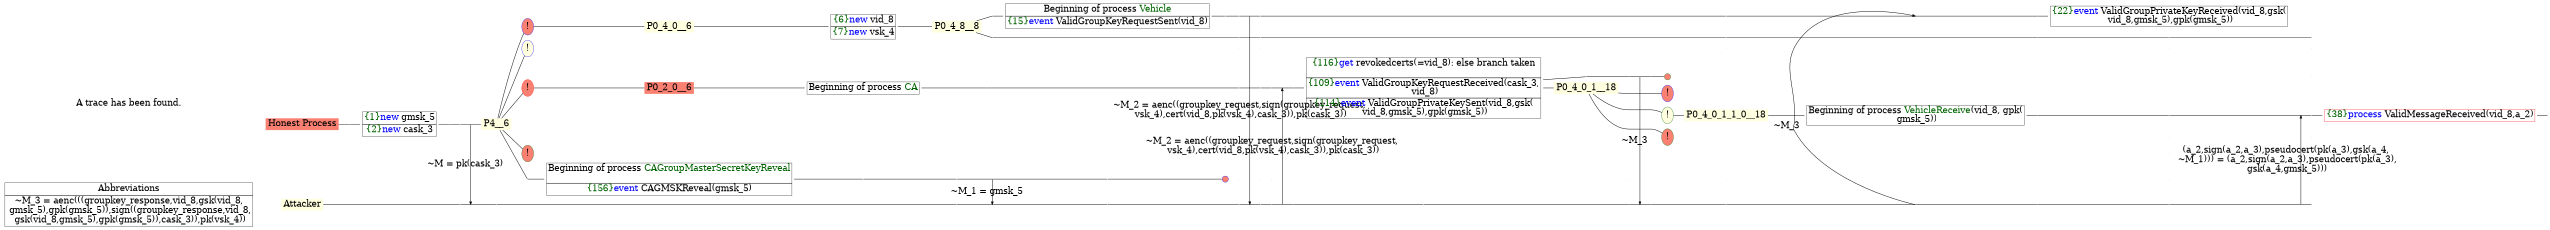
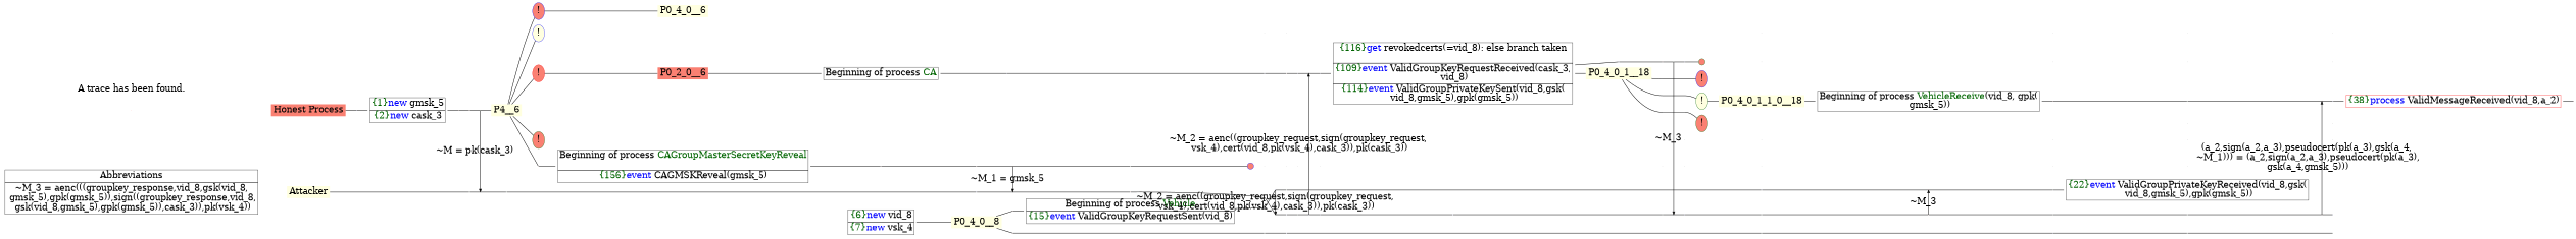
  digraph {
    ordering=out
    rankdir=LR
    node [fontsize=30 shape=point style=filled]
    edge [arrowhead=none fontsize=30 penwidth=1.6 weight=100]
    P0_2_0__17 [color=darkgreen fillcolor=lightyellow height=0 width=0]
    P__15 [color=blue fillcolor=salmon height=0 width=0]
    n3 [color=red fillcolor=salmon height=0 label="Honest Process" shape=plaintext width=0]
    n4 [color=blue fillcolor=lightyellow height=0 label=Attacker shape=plaintext width=0]
    P0__4 [color=red fillcolor=salmon height=0 width=0]
    P__1 [color=darkgreen fillcolor=lightyellow height=0 width=0]
    P0__5 [color=darkgreen fillcolor=salmon height=0 width=0]
    P__2 [color=red fillcolor=lightyellow height=0 width=0]
    n9 [color=darkgreen fillcolor=lightyellow fixedsize=false height=0 label=P4__6 shape=none width=0]
    P__3 [color=darkgreen fillcolor=salmon height=0 width=0]
    n11 [color=blue fillcolor=salmon height=0 label="!" shape=ellipse width=0]
    n12 [color=blue fillcolor=lightyellow height=0 label="!" shape=ellipse width=0]
    n13 [color=red fillcolor=salmon height=0 label="!" shape=ellipse width=0]
    n14 [color=darkgreen fillcolor=salmon height=0 label="!" shape=ellipse width=0]
    P0_0__6 [color=red fillcolor=lightyellow height=0 width=0]
    P0_0__9 [color=red fillcolor=salmon height=0 width=0]
    P__4 [color=blue fillcolor=salmon height=0 width=0]
    P0_0__10 [color=red fillcolor=lightyellow height=0 width=0]
    P__5 [color=red fillcolor=lightyellow height=0 width=0]
    P0_0__11 [color=darkgreen fillcolor=lightyellow height=0 width=0]
    P__6 [color=red fillcolor=salmon height=0 width=0]
    P0_4_0_1__8 [color=red fillcolor=lightyellow height=0 width=0]
    P0_4_0_0__8 [color=red fillcolor=salmon height=0 width=0]
    P0_4_0_1__11 [color=blue fillcolor=lightyellow height=0 width=0]
    P0_4_0_0__9 [color=darkgreen fillcolor=salmon height=0 width=0]
    P0_3__7 [height=0 style=invisible width=0]
    P0_2_0__9 [color=blue fillcolor=lightyellow height=0 width=0]
    P0_1__7 [height=0 style=invisible width=0]
    P0_0__13 [height=0 style=invisible width=0]
    P__7 [color=blue fillcolor=lightyellow height=0 width=0]
    P0_4_0_1__12 [color=blue fillcolor=lightyellow height=0 width=0]
    P__8 [color=darkgreen fillcolor=salmon height=0 width=0]
    P0_4_0_1__13 [color=darkgreen fillcolor=lightyellow height=0 width=0]
    P0_4_0_0__10 [color=blue fillcolor=lightyellow height=0 width=0]
    P0_3__8 [height=0 style=invisible width=0]
    P0_2_0__10 [color=red fillcolor=salmon height=0 width=0]
    P0_1__8 [height=0 style=invisible width=0]
    P0_0__14 [height=0 style=invisible width=0]
    P__9 [color=blue fillcolor=salmon height=0 width=0]
    P0_2_0__11 [color=blue fillcolor=salmon height=0 width=0]
    P0_1__9 [height=0 style=invisible width=0]
    P0_0__15 [height=0 style=invisible width=0]
    P__10 [color=darkgreen fillcolor=lightyellow height=0 width=0]
    P0_2_0__12 [color=darkgreen fillcolor=lightyellow height=0 width=0]
    P__11 [color=blue fillcolor=salmon height=0 width=0]
    P0_2_0__13 [color=blue fillcolor=salmon height=0 width=0]
    P0_1__10 [height=0 style=invisible width=0]
    P0_0__16 [height=0 style=invisible width=0]
    P__12 [color=blue fillcolor=salmon height=0 width=0]
    n50 [height=0 label=<<TABLE BORDER="0" CELLBORDER="1" CELLSPACING="0" CELLPADDING="4"> <TR><TD><FONT COLOR="darkgreen">{116}</FONT><FONT COLOR="blue">get</FONT> revokedcerts(=vid_8): else branch taken<br/> </TD></TR><TR><TD><FONT COLOR="darkgreen">{109}</FONT><FONT COLOR="blue">event</FONT> ValidGroupKeyRequestReceived(cask_3,<br/> vid_8)</TD></TR><TR><TD><FONT COLOR="darkgreen">{114}</FONT><FONT COLOR="blue">event</FONT> ValidGroupPrivateKeySent(vid_8,gsk(<br/> vid_8,gmsk_5),gpk(gmsk_5))</TD></TR></TABLE>> shape=plaintext width=0 style=""]
    P__13 [color=blue fillcolor=salmon height=0 width=0]
    P0_2_0__16 [color=red fillcolor=salmon height=0 width=0]
    P0_1__11 [height=0 style=invisible width=0]
    P0_0__17 [height=0 style=invisible width=0]
    P__14 [color=darkgreen fillcolor=lightyellow height=0 width=0]
    P0_2_0__18 [color=blue fillcolor=salmon height=0 width=0]
    P0_1__12 [height=0 style=invisible width=0]
    P0_0__18 [height=0 style=invisible width=0]
    P__16 [color=blue fillcolor=lightyellow height=0 width=0]
    P0_4_0_1__14 [color=blue fillcolor=salmon height=0 width=0]
    P0_4_0_0__11 [color=darkgreen fillcolor=lightyellow height=0 width=0]
    P0_3__9 [height=0 style=invisible width=0]
    P0_2_0__20 [height=0 style=invisible width=0]
    P0_1__13 [height=0 style=invisible width=0]
    P0_0__19 [height=0 style=invisible width=0]
    P__17 [color=darkgreen fillcolor=lightyellow height=0 width=0]
    P0_4_0_1__15 [color=red fillcolor=salmon height=0 width=0]
    P__18 [color=red fillcolor=salmon height=0 width=0]
    P0_4_0_1__16 [color=darkgreen fillcolor=lightyellow height=0 width=0]
    P0_4_0_0__12 [color=blue fillcolor=lightyellow height=0 width=0]
    P0_3__10 [height=0 style=invisible width=0]
    P0_2_0__21 [height=0 style=invisible width=0]
    P0_1__14 [height=0 style=invisible width=0]
    P0_0__20 [height=0 style=invisible width=0]
    P__19 [color=darkgreen fillcolor=salmon height=0 width=0]
    n76 [color=blue fillcolor=salmon height=0 label="!" shape=ellipse width=0]
    n77 [color=darkgreen fillcolor=lightyellow height=0 label="!" shape=ellipse width=0]
    n78 [color=darkgreen fillcolor=salmon height=0 label="!" shape=ellipse width=0]
    P0_4_0_1_1_0__21 [color=darkgreen fillcolor=lightyellow height=0 width=0]
    P0_4_0_1_0__19 [height=0 style=invisible width=0]
    P0_4_0_0__13 [color=darkgreen fillcolor=salmon height=0 width=0]
    P0_3__11 [height=0 style=invisible width=0]
    P0_2_0__22 [height=0 style=invisible width=0]
    P0_1__15 [height=0 style=invisible width=0]
    P0_0__21 [height=0 style=invisible width=0]
    P__20 [color=darkgreen fillcolor=lightyellow height=0 width=0]
    P0_4_0_1_1_0__22 [color=red fillcolor=lightyellow height=0 width=0]
    P__21 [color=red fillcolor=lightyellow height=0 width=0]
    P0_4_0_1_1_0__23 [color=blue fillcolor=lightyellow height=0 width=0]
    P0_4_0_1_0__20 [height=0 style=invisible width=0]
    P0_4_0_0__14 [color=darkgreen fillcolor=salmon height=0 width=0]
    P0_3__12 [height=0 style=invisible width=0]
    P0_2_0__23 [height=0 style=invisible width=0]
    P0_1__16 [height=0 style=invisible width=0]
    P0_0__22 [height=0 style=invisible width=0]
    P__22 [color=blue fillcolor=salmon height=0 width=0]
    P0__1 [color=blue fillcolor=lightyellow height=0 width=0]
    P0_4_0__6 [color=darkgreen fillcolor=lightyellow fixedsize=false height=0 shape=none width=0]
    P0_2_0__6 [color=blue fillcolor=salmon fixedsize=false height=0 shape=none width=0]
    n100 [height=0 label=<<TABLE BORDER="0" CELLBORDER="1" CELLSPACING="0" CELLPADDING="4"> <TR><TD>Beginning of process <FONT COLOR="darkgreen">CAGroupMasterSecretKeyReveal</FONT><br/> </TD></TR><TR><TD><FONT COLOR="darkgreen">{156}</FONT><FONT COLOR="blue">event</FONT> CAGMSKReveal(gmsk_5)</TD></TR></TABLE>> shape=plaintext width=0 style=""]
    P0_0__12 [color=blue fillcolor=salmon height=0.3 width=0.3]
    n102 [height=0 label=<<TABLE BORDER="0" CELLBORDER="1" CELLSPACING="0" CELLPADDING="4"> <TR><TD>Beginning of process <FONT COLOR="darkgreen">Vehicle</FONT></TD></TR><TR><TD><FONT COLOR="darkgreen">{15}</FONT><FONT COLOR="blue">event</FONT> ValidGroupKeyRequestSent(vid_8)</TD></TR></TABLE>> shape=plaintext width=0 style=""]
    P0_2_0__15 [color=blue fillcolor=lightyellow height=0 width=0]
    P0_4_0_1__18 [color=darkgreen fillcolor=lightyellow fixedsize=false height=0 shape=none width=0]
    P0_2_0__19 [color=darkgreen fillcolor=salmon height=0.3 width=0.3]
    n106 [height=0 label=<<TABLE BORDER="0" CELLBORDER="1" CELLSPACING="0" CELLPADDING="4"> <TR><TD><FONT COLOR="darkgreen">{22}</FONT><FONT COLOR="blue">event</FONT> ValidGroupPrivateKeyReceived(vid_8,gsk(<br/> vid_8,gmsk_5),gpk(gmsk_5))</TD></TR></TABLE>> shape=plaintext width=0 style=""]
    P0_4_0_1_1_0__18 [color=blue fillcolor=lightyellow fixedsize=false height=0 shape=none width=0]
    n108 [color=red height=0 label=<<TABLE BORDER="0" CELLBORDER="1" CELLSPACING="0" CELLPADDING="4"> <TR><TD><FONT COLOR="darkgreen">{38}</FONT><FONT COLOR="blue">process</FONT> ValidMessageReceived(vid_8,a_2)</TD></TR></TABLE>> shape=plaintext width=0 style=""]
    Trace [color=red fillcolor=lightyellow height=0 width=0]
    n110 [height=0 label=<A trace has been found.<br/> > shape=plaintext width=0 style=""]
    n111 [height=0 label=<<TABLE BORDER="0" CELLBORDER="1" CELLSPACING="0" CELLPADDING="4"> <TR><TD><FONT COLOR="darkgreen">{1}</FONT><FONT COLOR="blue">new </FONT>gmsk_5</TD></TR><TR><TD><FONT COLOR="darkgreen">{2}</FONT><FONT COLOR="blue">new </FONT>cask_3</TD></TR></TABLE>> shape=plaintext width=0 style=""]
    P0__3 [color=red fillcolor=salmon height=0 width=0]
    n113 [height=0 label=<<TABLE BORDER="0" CELLBORDER="1" CELLSPACING="0" CELLPADDING="4"> <TR><TD><FONT COLOR="darkgreen">{6}</FONT><FONT COLOR="blue">new </FONT>vid_8</TD></TR><TR><TD><FONT COLOR="darkgreen">{7}</FONT><FONT COLOR="blue">new </FONT>vsk_4</TD></TR></TABLE>> shape=plaintext width=0 style=""]
    n114 [height=0 label=<<TABLE BORDER="0" CELLBORDER="1" CELLSPACING="0" CELLPADDING="4"> <TR><TD>Beginning of process <FONT COLOR="darkgreen">CA</FONT></TD></TR></TABLE>> shape=plaintext width=0 style=""]
    P0_0__8 [color=red fillcolor=lightyellow height=0 width=0]
    P0_2_0__8 [color=blue fillcolor=salmon height=0 width=0]
-   P0_4_0__8 [color=darkgreen fillcolor=lightyellow fixedsize=false height=0 shape=none width=0 label=P0_4_8__8]
+   P0_4_0__8 [color=darkgreen fillcolor=lightyellow fixedsize=false height=0 shape=none width=0]
    P0_4_0_1__10 [color=darkgreen fillcolor=lightyellow height=0 width=0]
    n119 [height=0 label=<<TABLE BORDER="0" CELLBORDER="1" CELLSPACING="0" CELLPADDING="4"> <TR><TD>Beginning of process <FONT COLOR="darkgreen">VehicleReceive</FONT>(vid_8, gpk(<br/> gmsk_5))</TD></TR></TABLE>> shape=plaintext width=0 style=""]
    P0_4_0_1_1_0__20 [color=red fillcolor=salmon height=0 width=0]
    P0_4_0_1_1_0__25 [color=red fillcolor=lightyellow height=0 width=0]
    n122 [height=0 label=<<TABLE BORDER="0" CELLBORDER="1" CELLSPACING="0" CELLPADDING="4"><TR> <TD> Abbreviations </TD></TR><TR><TD>~M_3 = aenc(((groupkey_response,vid_8,gsk(vid_8,<br/> gmsk_5),gpk(gmsk_5)),sign((groupkey_response,vid_8,<br/> gsk(vid_8,gmsk_5),gpk(gmsk_5)),cask_3)),pk(vsk_4))</TD></TR></TABLE>> shape=plaintext width=0 style=""]
    subgraph sub_1 {
      rank=same
      P0_2_0__17
      P__15
    }
    subgraph sub_2 {
      rank=same
      n3
      n4
    }
    subgraph sub_3 {
      rank=same
      P0__4
      P__1
    }
    subgraph sub_4 {
      rank=same
      P0__5
      P__2
    }
    subgraph sub_5 {
      rank=same
      n9
      P__3
    }
    subgraph sub_6 {
      rank=same
      n11
      n12
      n13
      n14
      P0_0__6
    }
    subgraph sub_7 {
      rank=same
      P0_0__9
      P__4
    }
    subgraph sub_8 {
      rank=same
      P0_0__10
      P__5
    }
    subgraph sub_9 {
      rank=same
      P0_0__11
      P__6
    }
    subgraph sub_10 {
      rank=same
      P0_4_0_1__8
      P0_4_0_0__8
    }
    subgraph sub_11 {
      rank=same
      P0_4_0_1__11
      P0_4_0_0__9
      P0_3__7
      P0_2_0__9
      P0_1__7
      P0_0__13
      P__7
    }
    subgraph sub_12 {
      rank=same
      P0_4_0_1__12
      P__8
    }
    subgraph sub_13 {
      rank=same
      P0_4_0_1__13
      P0_4_0_0__10
      P0_3__8
      P0_2_0__10
      P0_1__8
      P0_0__14
      P__9
    }
    subgraph sub_14 {
      rank=same
      P0_2_0__11
      P0_1__9
      P0_0__15
      P__10
    }
    subgraph sub_15 {
      rank=same
      P0_2_0__12
      P__11
    }
    subgraph sub_16 {
      rank=same
      P0_2_0__13
      P0_1__10
      P0_0__16
      P__12
    }
    subgraph sub_17 {
      rank=same
      n50
      P__13
    }
    subgraph sub_18 {
      rank=same
      P0_2_0__16
      P0_1__11
      P0_0__17
      P__14
    }
    subgraph sub_19 {
      rank=same
      P0_2_0__18
      P0_1__12
      P0_0__18
      P__16
    }
    subgraph sub_20 {
      rank=same
      P0_4_0_1__14
      P0_4_0_0__11
      P0_3__9
      P0_2_0__20
      P0_1__13
      P0_0__19
      P__17
    }
    subgraph sub_21 {
      rank=same
      P0_4_0_1__15
      P__18
    }
    subgraph sub_22 {
      rank=same
      P0_4_0_1__16
      P0_4_0_0__12
      P0_3__10
      P0_2_0__21
      P0_1__14
      P0_0__20
      P__19
    }
    subgraph sub_23 {
      rank=same
      n76
      n77
      n78
    }
    subgraph sub_24 {
      rank=same
      P0_4_0_1_1_0__21
      P0_4_0_1_0__19
      P0_4_0_0__13
      P0_3__11
      P0_2_0__22
      P0_1__15
      P0_0__21
      P__20
    }
    subgraph sub_25 {
      rank=same
      P0_4_0_1_1_0__22
      P__21
    }
    subgraph sub_26 {
      rank=same
      P0_4_0_1_1_0__23
      P0_4_0_1_0__20
      P0_4_0_0__14
      P0_3__12
      P0_2_0__23
      P0_1__16
      P0_0__22
      P__22
    }
    P0_2_0__17 -> P__15 [arrowhead=normal label=<~M_3> weight=""]
    P0_2_0__17 -> P0_2_0__18
    P__15 -> P__16
    n3 -> P0__1
    n4 -> P__1
    P0__4 -> P0__5
    P__1 -> P__2
    P0__5 -> P__2 [arrowhead=normal label=<~M = pk(cask_3)> weight=""]
    P0__5 -> n9
    P__2 -> P__3
    n9 -> n11 [weight=""]
    n9 -> n12 [weight=""]
    n9 -> n13 [weight=""]
    n9 -> n14 [weight=""]
    n9 -> P0_0__6 [weight=""]
    P__3 -> P__4
    n11 -> P0_4_0__6
    n12 -> P0_3__7 [style=invisible]
    n13 -> P0_2_0__6
    n14 -> P0_1__7 [style=invisible]
    P0_0__6 -> n100
    P0_0__9 -> P0_0__10
    P__4 -> P__5
    P0_0__10 -> P__5 [arrowhead=normal label=<~M_1 = gmsk_5> weight=""]
    P0_0__10 -> P0_0__11
    P__5 -> P__6
    P0_0__11 -> P0_0__12
    P__6 -> P__7
    P0_4_0_1__8 -> n102
    P0_4_0_0__8 -> P0_4_0_0__9
    P0_4_0_1__11 -> P0_4_0_1__12
    P0_4_0_0__9 -> P0_4_0_0__10
    P0_3__7 -> P0_3__8 [style=invisible]
    P0_2_0__9 -> P0_2_0__10
    P0_1__7 -> P0_1__8 [style=invisible]
    P0_0__13 -> P0_0__14 [style=invisible]
    P__7 -> P__8
    P0_4_0_1__12 -> P__8 [arrowhead=normal label=<~M_2 = aenc((groupkey_request,sign(groupkey_request,<br/> vsk_4),cert(vid_8,pk(vsk_4),cask_3)),pk(cask_3))> weight=""]
    P0_4_0_1__12 -> P0_4_0_1__13
    P__8 -> P__9
    P0_4_0_1__13 -> P0_4_0_1__14
    P0_4_0_0__10 -> P0_4_0_0__11
    P0_3__8 -> P0_3__9 [style=invisible]
    P0_2_0__10 -> P0_2_0__11
    P0_1__8 -> P0_1__9 [style=invisible]
    P0_0__14 -> P0_0__15 [style=invisible]
    P__9 -> P__10
    P0_2_0__11 -> P0_2_0__12
    P0_1__9 -> P0_1__10 [style=invisible]
    P0_0__15 -> P0_0__16 [style=invisible]
    P__10 -> P__11
    P0_2_0__12 -> P__11 [arrowhead=normal dir=back label=<~M_2 = aenc((groupkey_request,sign(groupkey_request,<br/> vsk_4),cert(vid_8,pk(vsk_4),cask_3)),pk(cask_3))> weight=""]
    P0_2_0__12 -> P0_2_0__13
    P__11 -> P__12
    P0_2_0__13 -> n50
    P0_1__10 -> P0_1__11 [style=invisible]
    P0_0__16 -> P0_0__17 [style=invisible]
    P__12 -> P__13
    n50 -> P0_2_0__15
    n50 -> P0_4_0_1__18
    P__13 -> P__14
    P0_2_0__16 -> P0_2_0__17
    P0_1__11 -> P0_1__12 [style=invisible]
    P0_0__17 -> P0_0__18 [style=invisible]
    P__14 -> P__15
    P0_2_0__18 -> P0_2_0__19
    P0_1__12 -> P0_1__13 [style=invisible]
    P0_0__18 -> P0_0__19 [style=invisible]
    P__16 -> P__17
    P0_4_0_1__14 -> P0_4_0_1__15
    P0_4_0_0__11 -> P0_4_0_0__12
    P0_3__9 -> P0_3__10 [style=invisible]
    P0_2_0__20 -> P0_2_0__21 [style=invisible]
    P0_1__13 -> P0_1__14 [style=invisible]
    P0_0__19 -> P0_0__20 [style=invisible]
    P__17 -> P__18
    P0_4_0_1__15 -> P__18 [arrowhead=normal dir=back label=<~M_3> weight=""]
    P0_4_0_1__15 -> P0_4_0_1__16
    P__18 -> P__19
    P0_4_0_1__16 -> n106
    P0_4_0_0__12 -> P0_4_0_0__13
    P0_3__10 -> P0_3__11 [style=invisible]
    P0_2_0__21 -> P0_2_0__22 [style=invisible]
    P0_1__14 -> P0_1__15 [style=invisible]
    P0_0__20 -> P0_0__21 [style=invisible]
    P__19 -> P__20
    n77 -> P0_4_0_1_1_0__18
    n78 -> P0_4_0_1_0__19 [style=invisible]
    P0_4_0_1_1_0__21 -> P0_4_0_1_1_0__22
    P0_4_0_1_0__19 -> P0_4_0_1_0__20 [style=invisible]
    P0_4_0_0__13 -> P0_4_0_0__14
    P0_3__11 -> P0_3__12 [style=invisible]
    P0_2_0__22 -> P0_2_0__23 [style=invisible]
    P0_1__15 -> P0_1__16 [style=invisible]
    P0_0__21 -> P0_0__22 [style=invisible]
    P__20 -> P__21
    P0_4_0_1_1_0__22 -> P__21 [arrowhead=normal dir=back label=<(a_2,sign(a_2,a_3),pseudocert(pk(a_3),gsk(a_4,<br/> ~M_1))) = (a_2,sign(a_2,a_3),pseudocert(pk(a_3),<br/> gsk(a_4,gmsk_5)))> weight=""]
    P0_4_0_1_1_0__22 -> P0_4_0_1_1_0__23
    P__21 -> P__22
    P0_4_0_1_1_0__23 -> n108
    P0__1 -> n111
-   P0_4_0__6 -> n113
    P0_2_0__6 -> n114
    n100 -> P0_0__8
    P0_0__12 -> P0_0__13 [style=invisible]
    n102 -> P0_4_0_1__10
    P0_2_0__15 -> P0_2_0__16
    P0_4_0_1__18 -> n76 [weight=""]
    P0_4_0_1__18 -> n77 [weight=""]
    P0_4_0_1__18 -> n78 [weight=""]
    P0_2_0__19 -> P0_2_0__20 [style=invisible]
    P0_4_0_1_1_0__18 -> n119
    n108 -> P0_4_0_1_1_0__25
    Trace -> n3 [style=invisible]
    n111 -> P0__3
    P0__3 -> P0__4
    n113 -> P0_4_0__8
    n114 -> P0_2_0__8
    P0_0__8 -> P0_0__9
    P0_2_0__8 -> P0_2_0__9
    P0_4_0__8 -> P0_4_0_1__8 [weight=""]
    P0_4_0__8 -> P0_4_0_0__8 [weight=""]
    P0_4_0_1__10 -> P0_4_0_1__11
    n119 -> P0_4_0_1_1_0__20
    P0_4_0_1_1_0__20 -> P0_4_0_1_1_0__21
    n122 -> n4 [style=invisible]
  }
